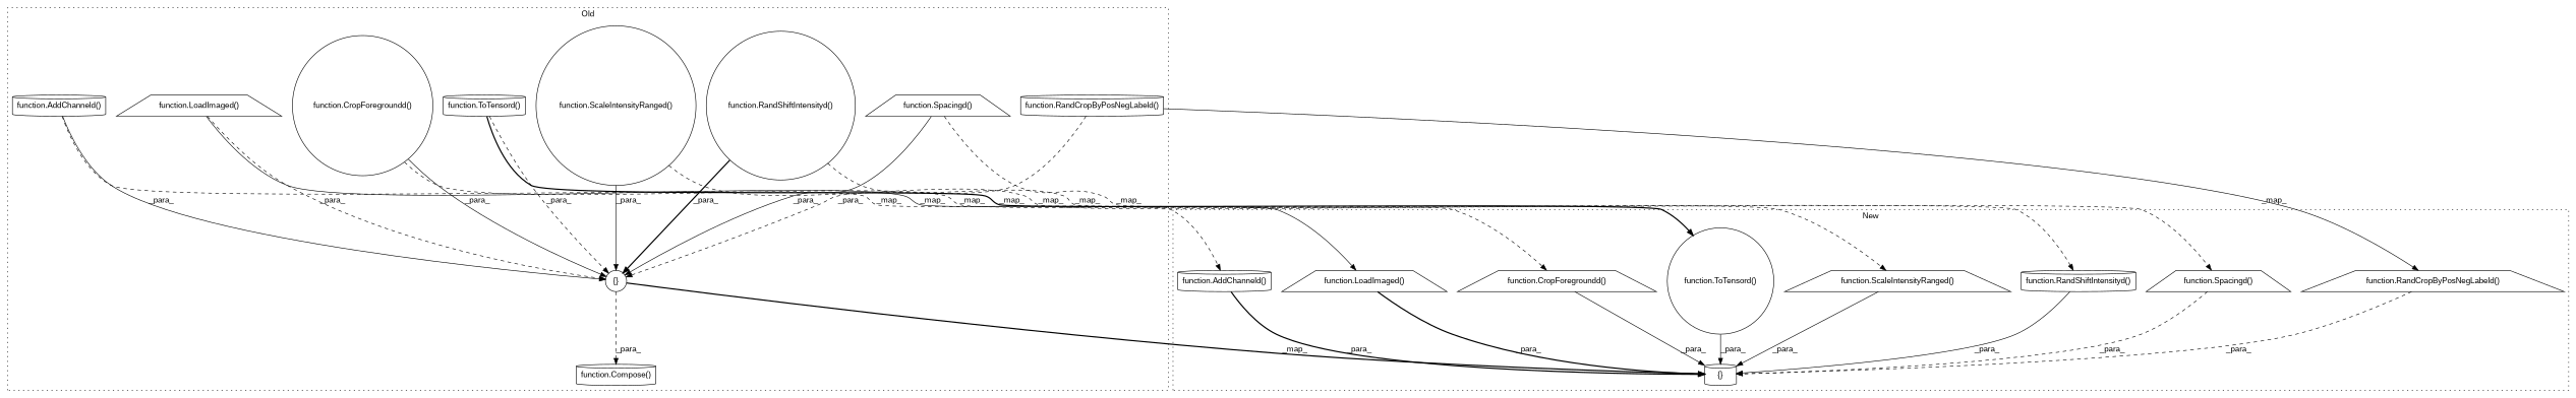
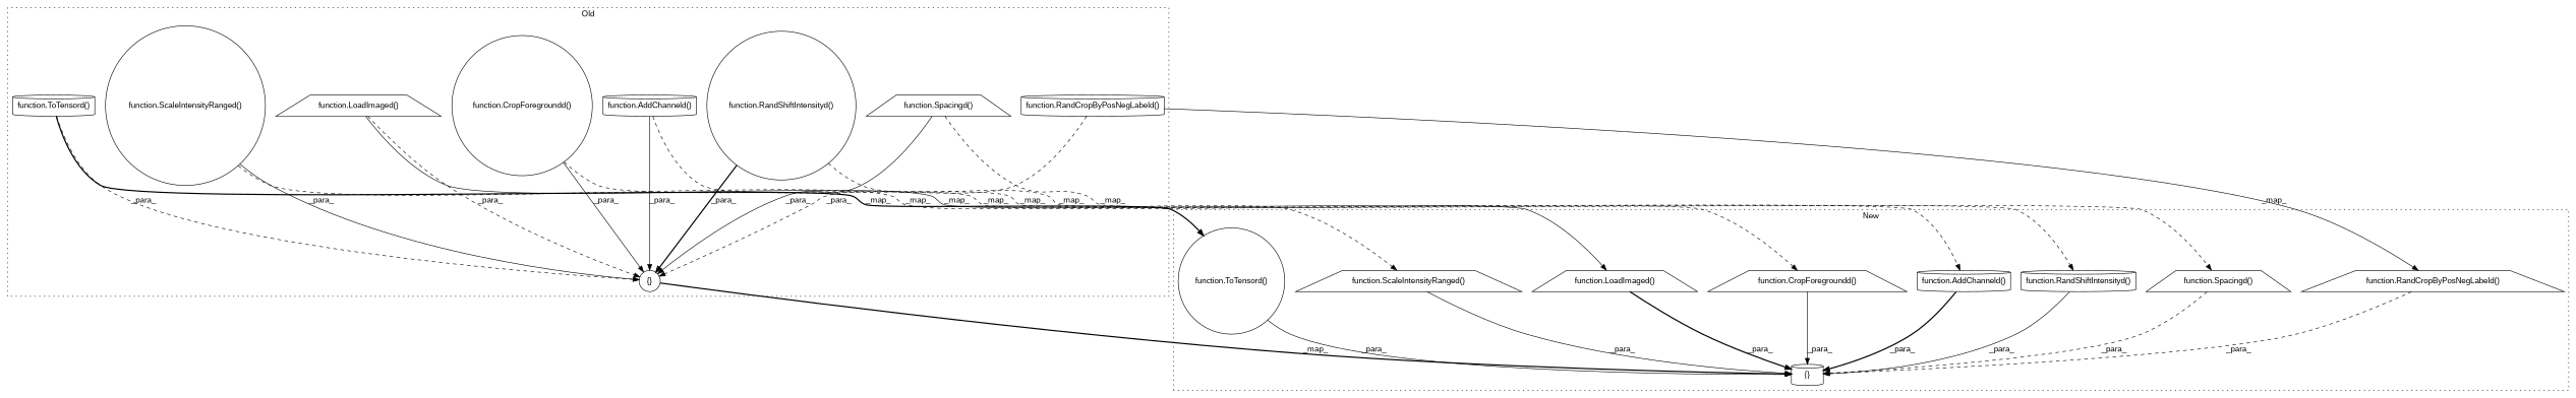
  digraph {
    fontname="Liberation Sans"
    node [a=75 l=35 shape=trapezium fontname="Liberation Sans"]
    edge [style=dashed fontname="Liberation Sans"]
    n1 [label="function.LoadImaged()" s=531]
    n2 [a=59 l="18,0" label="{}" s="513,1472" shape=circle]
    n3 [l=60 label="function.CropForegroundd()" s=929 shape=circle]
-   n4 [l="21,10" label="function.Compose()" s="492,1487" shape=cylinder]
    n5 [l=34 label="function.ToTensord()" s=1438 shape=cylinder]
    n6 [l=89 label="function.ScaleIntensityRanged()" s=822 shape=circle]
    n7 [l=36 label="function.AddChanneld()" s=584 shape=cylinder]
    n8 [l=56 label="function.RandShiftIntensityd()" s=1364 shape=circle]
    n9 [l=166 label="function.Spacingd()" s=638]
    n10 [l=339 label="function.RandCropByPosNegLabeld()" s=1007 shape=cylinder]
    n11 [label="function.LoadImaged()" s=493]
    n12 [a=59 l="14,0" label="{}" s="479,1354" shape=cylinder]
    n13 [l=60 label="function.CropForegroundd()" s=859]
    n14 [l=34 label="function.ToTensord()" s=1320 shape=circle]
    n15 [l=89 label="function.ScaleIntensityRanged()" s=756]
    n16 [l=36 label="function.AddChanneld()" s=542 shape=cylinder]
    n17 [l=56 label="function.RandShiftIntensityd()" s=1250 shape=cylinder]
    n18 [l=150 label="function.Spacingd()" s=592]
    n19 [l=303 label="function.RandCropByPosNegLabeld()" s=933]
    subgraph cluster_1 {
      label=Old
      style=dotted
      n1
      n2
      n3
-     n4
      n5
      n6
      n7
      n8
      n9
      n10
    }
    subgraph cluster_2 {
      label=New
      style=dotted
      n11
      n12
      n13
      n14
      n15
      n16
      n17
      n18
      n19
    }
    n1 -> n2 [label=_para_]
    n1 -> n11 [label=_map_ style=solid]
-   n2 -> n4 [label=_para_]
    n2 -> n12 [label=_map_ style=bold]
    n3 -> n2 [label=_para_ style=solid]
    n3 -> n13 [label=_map_]
    n5 -> n2 [label=_para_]
    n5 -> n14 [label=_map_ style=bold]
    n6 -> n2 [label=_para_ style=solid]
    n6 -> n15 [label=_map_]
    n7 -> n2 [label=_para_ style=solid]
    n7 -> n16 [label=_map_]
    n8 -> n2 [label=_para_ style=bold]
    n8 -> n17 [label=_map_]
    n9 -> n2 [label=_para_ style=solid]
    n9 -> n18 [label=_map_]
    n10 -> n2 [label=_para_]
    n10 -> n19 [label=_map_ style=solid]
    n11 -> n12 [label=_para_ style=bold]
    n13 -> n12 [label=_para_ style=solid]
    n14 -> n12 [label=_para_ style=solid]
    n15 -> n12 [label=_para_ style=solid]
    n16 -> n12 [label=_para_ style=bold]
    n17 -> n12 [label=_para_ style=solid]
    n18 -> n12 [label=_para_]
    n19 -> n12 [label=_para_]
  }
